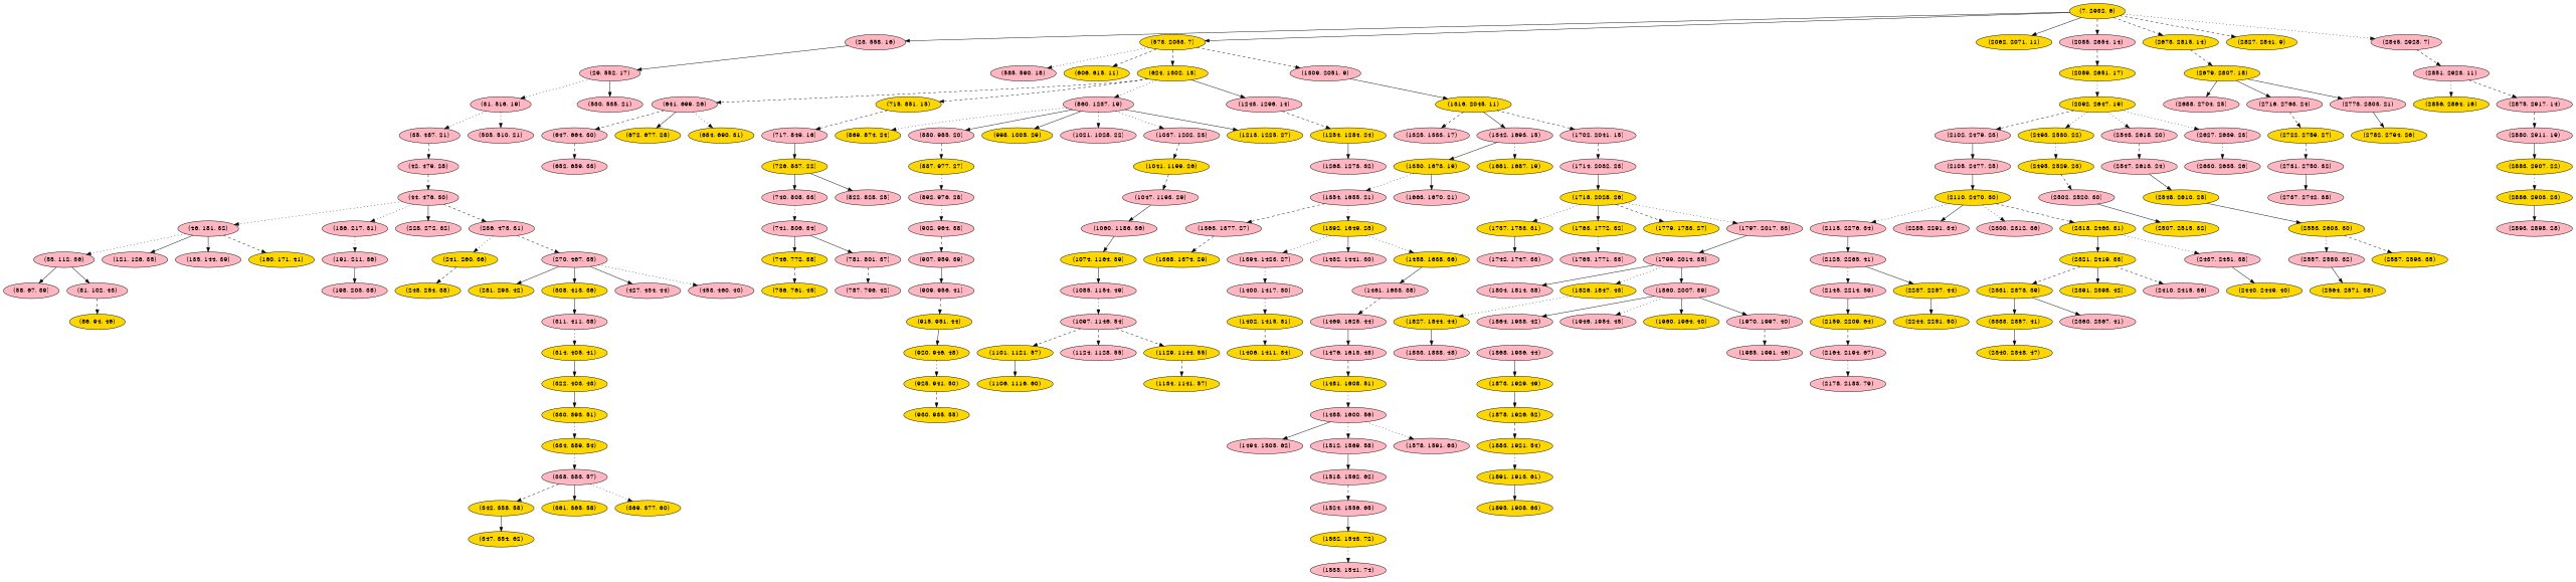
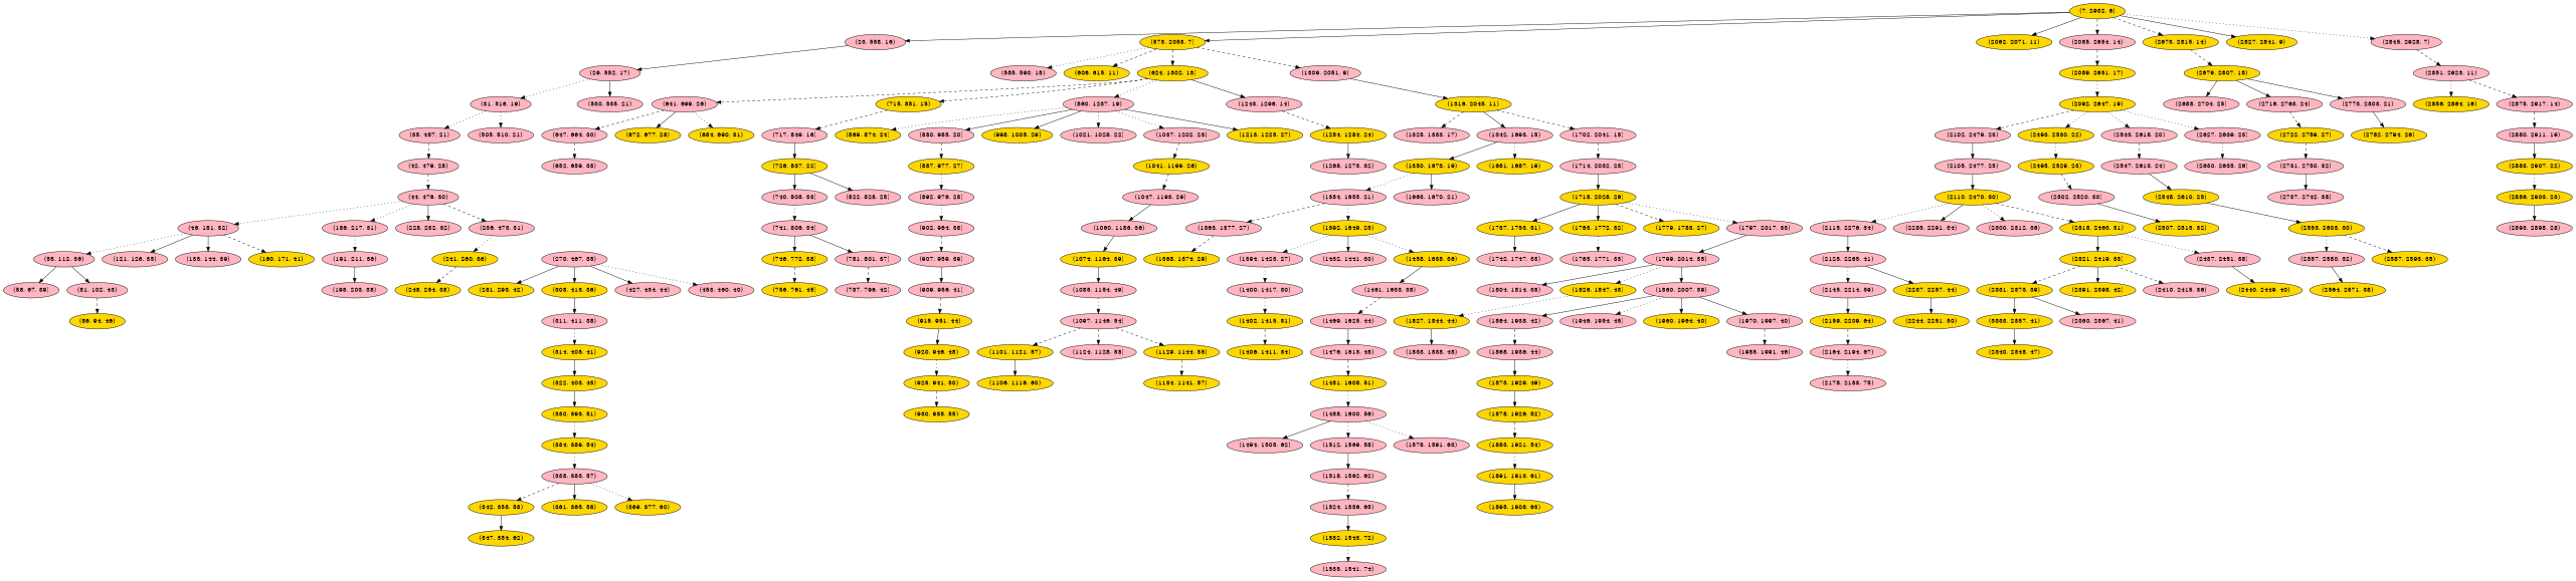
  digraph {
    node [fillcolor=lightpink style=filled]
    edge [style=solid]
    "(7, 2932, 6)" [fillcolor=gold]
    "(23, 558, 16)"
    "(573, 2053, 7)" [fillcolor=gold]
    "(2062, 2071, 11)" [fillcolor=gold]
    "(2085, 2654, 14)"
    "(2673, 2815, 14)" [fillcolor=gold]
    "(2827, 2841, 9)" [fillcolor=gold]
    "(2845, 2928, 7)"
    "(29, 552, 17)"
    "(585, 590, 18)"
    "(606, 615, 11)" [fillcolor=gold]
    "(624, 1302, 13)" [fillcolor=gold]
    "(1309, 2051, 9)"
    "(2089, 2651, 17)" [fillcolor=gold]
    "(2679, 2807, 18)" [fillcolor=gold]
    "(2851, 2923, 11)"
    "(31, 516, 19)"
    "(530, 535, 21)"
    "(35, 487, 21)"
    "(505, 510, 21)"
    "(42, 479, 28)"
    "(44, 476, 30)"
    "(46, 181, 32)"
    "(186, 217, 31)"
-   "(228, 232, 32)" [label="(228, 272, 32)"]
+   "(228, 232, 32)"
    "(236, 473, 31)"
    "(55, 112, 36)"
    "(121, 126, 35)"
    "(135, 144, 39)"
    "(160, 171, 41)" [fillcolor=gold]
    "(191, 211, 36)"
    "(241, 260, 36)" [fillcolor=gold]
    "(270, 467, 35)"
    "(58, 67, 39)"
    "(81, 102, 43)"
    "(86, 94, 46)" [fillcolor=gold]
    "(198, 203, 38)"
    "(248, 254, 38)" [fillcolor=gold]
    "(281, 293, 42)" [fillcolor=gold]
    "(308, 413, 36)" [fillcolor=gold]
    "(427, 434, 44)"
    "(453, 460, 40)"
    "(311, 411, 38)"
    "(314, 405, 41)" [fillcolor=gold]
    "(322, 403, 43)" [fillcolor=gold]
    "(330, 393, 51)" [fillcolor=gold]
    "(334, 389, 54)" [fillcolor=gold]
    "(338, 383, 57)"
    "(342, 358, 58)" [fillcolor=gold]
    "(361, 365, 58)" [fillcolor=gold]
    "(369, 377, 60)" [fillcolor=gold]
    "(347, 354, 62)" [fillcolor=gold]
    "(641, 699, 26)"
    "(715, 851, 15)" [fillcolor=gold]
    "(860, 1237, 19)"
    "(1243, 1296, 14)"
    "(1316, 2045, 11)" [fillcolor=gold]
    "(647, 664, 30)"
    "(672, 677, 28)" [fillcolor=gold]
    "(684, 690, 31)" [fillcolor=gold]
    "(717, 849, 16)"
    "(869, 874, 24)" [fillcolor=gold]
    "(880, 985, 20)"
    "(998, 1005, 29)" [fillcolor=gold]
    "(1021, 1028, 22)"
    "(1037, 1202, 23)"
    "(1213, 1225, 27)" [fillcolor=gold]
    "(1254, 1284, 24)" [fillcolor=gold]
    "(652, 659, 33)"
    "(726, 837, 22)" [fillcolor=gold]
    "(740, 808, 33)"
    "(822, 828, 25)"
    "(741, 806, 34)"
    "(746, 772, 38)" [fillcolor=gold]
    "(781, 801, 37)"
    "(756, 761, 45)" [fillcolor=gold]
    "(787, 796, 42)"
    "(887, 977, 27)" [fillcolor=gold]
    "(1041, 1199, 26)" [fillcolor=gold]
    "(892, 976, 28)"
    "(902, 964, 38)"
    "(907, 959, 39)"
    "(909, 956, 41)"
    "(915, 951, 44)" [fillcolor=gold]
    "(920, 946, 48)" [fillcolor=gold]
    "(925, 941, 50)" [fillcolor=gold]
    "(930, 935, 55)" [fillcolor=gold]
    "(1047, 1193, 29)"
    "(1060, 1186, 36)"
    "(1074, 1164, 39)" [fillcolor=gold]
    "(1085, 1154, 49)"
    "(1097, 1146, 54)"
    "(1101, 1121, 57)" [fillcolor=gold]
    "(1124, 1128, 55)"
    "(1129, 1144, 55)" [fillcolor=gold]
    "(1106, 1116, 60)" [fillcolor=gold]
    "(1134, 1141, 57)" [fillcolor=gold]
    "(1268, 1273, 32)"
    "(1325, 1333, 17)"
    "(1342, 1693, 15)"
    "(1702, 2041, 15)"
    "(1350, 1673, 19)" [fillcolor=gold]
    "(1681, 1687, 19)" [fillcolor=gold]
    "(1714, 2032, 23)"
    "(1354, 1655, 21)"
    "(1663, 1670, 21)"
    "(1363, 1377, 27)"
    "(1392, 1649, 25)" [fillcolor=gold]
    "(1368, 1374, 29)" [fillcolor=gold]
    "(1394, 1423, 27)"
    "(1432, 1441, 30)"
    "(1458, 1638, 36)" [fillcolor=gold]
    "(1400, 1417, 30)"
    "(1461, 1633, 38)"
    "(1402, 1415, 31)" [fillcolor=gold]
    "(1406, 1411, 34)" [fillcolor=gold]
    "(1469, 1625, 44)"
    "(1476, 1613, 48)"
    "(1481, 1608, 51)" [fillcolor=gold]
    "(1488, 1600, 56)"
    "(1494, 1505, 62)"
    "(1512, 1569, 58)"
    "(1578, 1591, 63)"
    "(1518, 1562, 62)"
    "(1524, 1556, 65)"
    "(1532, 1543, 72)" [fillcolor=gold]
    "(1535, 1541, 74)"
    "(1718, 2028, 26)" [fillcolor=gold]
    "(1737, 1753, 31)" [fillcolor=gold]
    "(1763, 1772, 32)" [fillcolor=gold]
    "(1779, 1783, 27)" [fillcolor=gold]
    "(1797, 2017, 33)"
    "(1742, 1747, 33)"
    "(1765, 1771, 33)"
    "(1799, 2014, 35)"
    "(1804, 1814, 38)"
    "(1826, 1847, 43)" [fillcolor=gold]
    "(1860, 2007, 39)"
    "(1827, 1844, 44)" [fillcolor=gold]
    "(1864, 1938, 42)"
    "(1946, 1954, 45)"
    "(1960, 1964, 40)" [fillcolor=gold]
    "(1970, 1997, 40)"
    "(1833, 1838, 48)"
    "(1868, 1936, 44)"
    "(1985, 1991, 46)"
    "(1873, 1929, 49)" [fillcolor=gold]
    "(1878, 1926, 52)" [fillcolor=gold]
    "(1883, 1921, 54)" [fillcolor=gold]
    "(1891, 1913, 61)" [fillcolor=gold]
    "(1895, 1908, 63)" [fillcolor=gold]
    "(2092, 2647, 19)" [fillcolor=gold]
    "(2102, 2479, 23)"
    "(2493, 2530, 22)" [fillcolor=gold]
    "(2543, 2618, 20)"
    "(2627, 2639, 23)"
    "(2105, 2477, 25)"
    "(2495, 2529, 23)" [fillcolor=gold]
    "(2547, 2613, 24)"
    "(2630, 2635, 26)"
    "(2110, 2470, 30)" [fillcolor=gold]
    "(2115, 2276, 34)"
    "(2285, 2291, 34)"
    "(2300, 2312, 36)"
    "(2318, 2463, 31)" [fillcolor=gold]
    "(2125, 2265, 41)"
    "(2321, 2419, 33)" [fillcolor=gold]
    "(2437, 2451, 38)"
    "(2145, 2214, 59)"
    "(2237, 2257, 44)" [fillcolor=gold]
    "(2159, 2209, 64)" [fillcolor=gold]
    "(2244, 2251, 50)" [fillcolor=gold]
    "(2164, 2194, 67)"
-   "(2178, 2183, 75)" [label="(2178, 2183, 79)"]
+   "(2178, 2183, 75)"
    "(2331, 2373, 39)" [fillcolor=gold]
    "(2391, 2398, 42)" [fillcolor=gold]
    "(2410, 2415, 36)"
    "(2440, 2449, 40)" [fillcolor=gold]
    n179 [fillcolor=gold label="(3333, 2357, 41)"]
    "(2360, 2367, 41)"
    "(2340, 2348, 47)" [fillcolor=gold]
    "(2502, 2520, 30)"
    "(2507, 2515, 32)" [fillcolor=gold]
    "(2548, 2610, 25)" [fillcolor=gold]
    "(2553, 2603, 30)" [fillcolor=gold]
    "(2557, 2580, 32)"
    "(2587, 2593, 35)" [fillcolor=gold]
    "(2564, 2571, 38)" [fillcolor=gold]
    "(2688, 2704, 25)"
    "(2716, 2763, 24)"
    "(2773, 2803, 21)"
    "(2722, 2759, 27)" [fillcolor=gold]
    "(2782, 2794, 26)" [fillcolor=gold]
    "(2731, 2750, 32)"
    "(2737, 2742, 38)"
    "(2856, 2864, 16)" [fillcolor=gold]
    "(2875, 2917, 14)"
    "(2880, 2911, 19)"
    "(2883, 2907, 22)" [fillcolor=gold]
    "(2886, 2903, 23)" [fillcolor=gold]
    "(2893, 2898, 28)"
    "(7, 2932, 6)" -> "(23, 558, 16)"
    "(7, 2932, 6)" -> "(573, 2053, 7)"
    "(7, 2932, 6)" -> "(2062, 2071, 11)"
    "(7, 2932, 6)" -> "(2085, 2654, 14)" [style=dashed]
    "(7, 2932, 6)" -> "(2673, 2815, 14)" [style=dashed]
-   "(7, 2932, 6)" -> "(2827, 2841, 9)" [style=dashed]
+   "(7, 2932, 6)" -> "(2827, 2841, 9)"
    "(7, 2932, 6)" -> "(2845, 2928, 7)" [style=dotted]
    "(23, 558, 16)" -> "(29, 552, 17)"
    "(573, 2053, 7)" -> "(585, 590, 18)" [style=dotted]
    "(573, 2053, 7)" -> "(606, 615, 11)" [style=dashed]
    "(573, 2053, 7)" -> "(624, 1302, 13)" [style=dashed]
    "(573, 2053, 7)" -> "(1309, 2051, 9)" [style=dashed]
    "(2085, 2654, 14)" -> "(2089, 2651, 17)" [style=dashed]
    "(2673, 2815, 14)" -> "(2679, 2807, 18)" [style=dashed]
    "(2845, 2928, 7)" -> "(2851, 2923, 11)" [style=dashed]
    "(29, 552, 17)" -> "(31, 516, 19)" [style=dotted]
    "(29, 552, 17)" -> "(530, 535, 21)"
    "(624, 1302, 13)" -> "(641, 699, 26)" [style=dashed]
    "(624, 1302, 13)" -> "(715, 851, 15)" [style=dashed]
    "(624, 1302, 13)" -> "(860, 1237, 19)" [style=dotted]
    "(624, 1302, 13)" -> "(1243, 1296, 14)"
    "(1309, 2051, 9)" -> "(1316, 2045, 11)"
    "(2089, 2651, 17)" -> "(2092, 2647, 19)" [style=dotted]
    "(2679, 2807, 18)" -> "(2688, 2704, 25)"
    "(2679, 2807, 18)" -> "(2716, 2763, 24)"
    "(2679, 2807, 18)" -> "(2773, 2803, 21)"
    "(2851, 2923, 11)" -> "(2856, 2864, 16)" [style=dotted]
    "(2851, 2923, 11)" -> "(2875, 2917, 14)" [style=dashed]
    "(31, 516, 19)" -> "(35, 487, 21)" [style=dotted]
    "(31, 516, 19)" -> "(505, 510, 21)" [style=dotted]
    "(35, 487, 21)" -> "(42, 479, 28)" [style=dashed]
    "(42, 479, 28)" -> "(44, 476, 30)" [style=dashed]
    "(44, 476, 30)" -> "(46, 181, 32)" [style=dotted]
    "(44, 476, 30)" -> "(186, 217, 31)" [style=dotted]
    "(44, 476, 30)" -> "(228, 232, 32)"
    "(44, 476, 30)" -> "(236, 473, 31)" [style=dashed]
    "(46, 181, 32)" -> "(55, 112, 36)" [style=dotted]
    "(46, 181, 32)" -> "(121, 126, 35)"
    "(46, 181, 32)" -> "(135, 144, 39)"
    "(46, 181, 32)" -> "(160, 171, 41)" [style=dashed]
    "(186, 217, 31)" -> "(191, 211, 36)" [style=dotted]
    "(236, 473, 31)" -> "(241, 260, 36)" [style=dotted]
-   "(236, 473, 31)" -> "(270, 467, 35)" [style=dashed]
    "(55, 112, 36)" -> "(58, 67, 39)"
    "(55, 112, 36)" -> "(81, 102, 43)"
    "(191, 211, 36)" -> "(198, 203, 38)"
    "(241, 260, 36)" -> "(248, 254, 38)" [style=dashed]
    "(270, 467, 35)" -> "(281, 293, 42)"
    "(270, 467, 35)" -> "(308, 413, 36)"
    "(270, 467, 35)" -> "(427, 434, 44)"
    "(270, 467, 35)" -> "(453, 460, 40)" [style=dotted]
    "(81, 102, 43)" -> "(86, 94, 46)" [style=dashed]
    "(308, 413, 36)" -> "(311, 411, 38)"
    "(311, 411, 38)" -> "(314, 405, 41)" [style=dotted]
    "(314, 405, 41)" -> "(322, 403, 43)"
    "(322, 403, 43)" -> "(330, 393, 51)"
    "(330, 393, 51)" -> "(334, 389, 54)" [style=dotted]
    "(334, 389, 54)" -> "(338, 383, 57)" [style=dotted]
    "(338, 383, 57)" -> "(342, 358, 58)" [style=dashed]
    "(338, 383, 57)" -> "(361, 365, 58)"
    "(338, 383, 57)" -> "(369, 377, 60)" [style=dotted]
    "(342, 358, 58)" -> "(347, 354, 62)"
    "(641, 699, 26)" -> "(647, 664, 30)" [style=dashed]
    "(641, 699, 26)" -> "(672, 677, 28)"
    "(641, 699, 26)" -> "(684, 690, 31)" [style=dotted]
    "(715, 851, 15)" -> "(717, 849, 16)" [style=dashed]
    "(860, 1237, 19)" -> "(869, 874, 24)" [style=dotted]
    "(860, 1237, 19)" -> "(880, 985, 20)"
    "(860, 1237, 19)" -> "(998, 1005, 29)"
    "(860, 1237, 19)" -> "(1021, 1028, 22)" [style=dotted]
    "(860, 1237, 19)" -> "(1037, 1202, 23)" [style=dotted]
    "(860, 1237, 19)" -> "(1213, 1225, 27)"
    "(1243, 1296, 14)" -> "(1254, 1284, 24)" [style=dashed]
    "(1316, 2045, 11)" -> "(1325, 1333, 17)" [style=dashed]
    "(1316, 2045, 11)" -> "(1342, 1693, 15)"
    "(1316, 2045, 11)" -> "(1702, 2041, 15)" [style=dashed]
    "(647, 664, 30)" -> "(652, 659, 33)" [style=dashed]
    "(717, 849, 16)" -> "(726, 837, 22)"
    "(880, 985, 20)" -> "(887, 977, 27)" [style=dashed]
    "(1037, 1202, 23)" -> "(1041, 1199, 26)" [style=dashed]
    "(1254, 1284, 24)" -> "(1268, 1273, 32)"
    "(726, 837, 22)" -> "(740, 808, 33)"
    "(726, 837, 22)" -> "(822, 828, 25)"
    "(740, 808, 33)" -> "(741, 806, 34)" [style=dotted]
    "(741, 806, 34)" -> "(746, 772, 38)"
    "(741, 806, 34)" -> "(781, 801, 37)"
    "(746, 772, 38)" -> "(756, 761, 45)" [style=dashed]
    "(781, 801, 37)" -> "(787, 796, 42)" [style=dashed]
    "(887, 977, 27)" -> "(892, 976, 28)" [style=dotted]
    "(1041, 1199, 26)" -> "(1047, 1193, 29)" [style=dashed]
    "(892, 976, 28)" -> "(902, 964, 38)" [style=dotted]
    "(902, 964, 38)" -> "(907, 959, 39)" [style=dashed]
    "(907, 959, 39)" -> "(909, 956, 41)"
    "(909, 956, 41)" -> "(915, 951, 44)" [style=dashed]
    "(915, 951, 44)" -> "(920, 946, 48)"
    "(920, 946, 48)" -> "(925, 941, 50)" [style=dotted]
    "(925, 941, 50)" -> "(930, 935, 55)" [style=dashed]
    "(1047, 1193, 29)" -> "(1060, 1186, 36)"
    "(1060, 1186, 36)" -> "(1074, 1164, 39)"
    "(1074, 1164, 39)" -> "(1085, 1154, 49)"
    "(1085, 1154, 49)" -> "(1097, 1146, 54)" [style=dotted]
    "(1097, 1146, 54)" -> "(1101, 1121, 57)" [style=dashed]
    "(1097, 1146, 54)" -> "(1124, 1128, 55)" [style=dashed]
    "(1097, 1146, 54)" -> "(1129, 1144, 55)" [style=dashed]
    "(1101, 1121, 57)" -> "(1106, 1116, 60)"
    "(1129, 1144, 55)" -> "(1134, 1141, 57)" [style=dashed]
    "(1342, 1693, 15)" -> "(1350, 1673, 19)"
    "(1342, 1693, 15)" -> "(1681, 1687, 19)" [style=dotted]
    "(1702, 2041, 15)" -> "(1714, 2032, 23)" [style=dashed]
    "(1350, 1673, 19)" -> "(1354, 1655, 21)" [style=dotted]
    "(1350, 1673, 19)" -> "(1663, 1670, 21)"
    "(1714, 2032, 23)" -> "(1718, 2028, 26)"
    "(1354, 1655, 21)" -> "(1363, 1377, 27)" [style=dashed]
    "(1354, 1655, 21)" -> "(1392, 1649, 25)" [style=dotted]
    "(1363, 1377, 27)" -> "(1368, 1374, 29)" [style=dashed]
    "(1392, 1649, 25)" -> "(1394, 1423, 27)" [style=dotted]
    "(1392, 1649, 25)" -> "(1432, 1441, 30)"
    "(1392, 1649, 25)" -> "(1458, 1638, 36)" [style=dotted]
    "(1394, 1423, 27)" -> "(1400, 1417, 30)" [style=dotted]
    "(1458, 1638, 36)" -> "(1461, 1633, 38)"
    "(1400, 1417, 30)" -> "(1402, 1415, 31)" [style=dotted]
    "(1461, 1633, 38)" -> "(1469, 1625, 44)" [style=dashed]
    "(1402, 1415, 31)" -> "(1406, 1411, 34)" [style=dashed]
    "(1469, 1625, 44)" -> "(1476, 1613, 48)"
    "(1476, 1613, 48)" -> "(1481, 1608, 51)" [style=dashed]
    "(1481, 1608, 51)" -> "(1488, 1600, 56)" [style=dotted]
    "(1488, 1600, 56)" -> "(1494, 1505, 62)"
    "(1488, 1600, 56)" -> "(1512, 1569, 58)" [style=dotted]
    "(1488, 1600, 56)" -> "(1578, 1591, 63)" [style=dotted]
    "(1512, 1569, 58)" -> "(1518, 1562, 62)"
    "(1518, 1562, 62)" -> "(1524, 1556, 65)" [style=dashed]
    "(1524, 1556, 65)" -> "(1532, 1543, 72)"
    "(1532, 1543, 72)" -> "(1535, 1541, 74)" [style=dotted]
-   "(1718, 2028, 26)" -> "(1737, 1753, 31)" [style=dotted]
+   "(1718, 2028, 26)" -> "(1737, 1753, 31)"
    "(1718, 2028, 26)" -> "(1763, 1772, 32)"
    "(1718, 2028, 26)" -> "(1779, 1783, 27)" [style=dashed]
    "(1718, 2028, 26)" -> "(1797, 2017, 33)" [style=dotted]
    "(1737, 1753, 31)" -> "(1742, 1747, 33)"
    "(1763, 1772, 32)" -> "(1765, 1771, 33)" [style=dotted]
    "(1797, 2017, 33)" -> "(1799, 2014, 35)"
    "(1799, 2014, 35)" -> "(1804, 1814, 38)"
    "(1799, 2014, 35)" -> "(1826, 1847, 43)" [style=dotted]
    "(1799, 2014, 35)" -> "(1860, 2007, 39)"
    "(1826, 1847, 43)" -> "(1827, 1844, 44)" [style=dotted]
    "(1860, 2007, 39)" -> "(1864, 1938, 42)"
    "(1860, 2007, 39)" -> "(1946, 1954, 45)" [style=dotted]
    "(1860, 2007, 39)" -> "(1960, 1964, 40)"
    "(1860, 2007, 39)" -> "(1970, 1997, 40)"
    "(1827, 1844, 44)" -> "(1833, 1838, 48)"
+   "(1864, 1938, 42)" -> "(1868, 1936, 44)" [style=dashed]
    "(1970, 1997, 40)" -> "(1985, 1991, 46)" [style=dashed]
    "(1868, 1936, 44)" -> "(1873, 1929, 49)"
    "(1873, 1929, 49)" -> "(1878, 1926, 52)"
    "(1878, 1926, 52)" -> "(1883, 1921, 54)" [style=dashed]
    "(1883, 1921, 54)" -> "(1891, 1913, 61)" [style=dotted]
    "(1891, 1913, 61)" -> "(1895, 1908, 63)"
    "(2092, 2647, 19)" -> "(2102, 2479, 23)" [style=dashed]
    "(2092, 2647, 19)" -> "(2493, 2530, 22)" [style=dotted]
    "(2092, 2647, 19)" -> "(2543, 2618, 20)" [style=dotted]
    "(2092, 2647, 19)" -> "(2627, 2639, 23)" [style=dotted]
    "(2102, 2479, 23)" -> "(2105, 2477, 25)"
    "(2493, 2530, 22)" -> "(2495, 2529, 23)" [style=dotted]
    "(2543, 2618, 20)" -> "(2547, 2613, 24)" [style=dashed]
    "(2627, 2639, 23)" -> "(2630, 2635, 26)" [style=dotted]
    "(2105, 2477, 25)" -> "(2110, 2470, 30)"
    "(2495, 2529, 23)" -> "(2502, 2520, 30)" [style=dashed]
    "(2547, 2613, 24)" -> "(2548, 2610, 25)"
    "(2110, 2470, 30)" -> "(2115, 2276, 34)" [style=dotted]
    "(2110, 2470, 30)" -> "(2285, 2291, 34)"
    "(2110, 2470, 30)" -> "(2300, 2312, 36)" [style=dotted]
    "(2110, 2470, 30)" -> "(2318, 2463, 31)" [style=dashed]
    "(2115, 2276, 34)" -> "(2125, 2265, 41)"
    "(2318, 2463, 31)" -> "(2321, 2419, 33)"
    "(2318, 2463, 31)" -> "(2437, 2451, 38)" [style=dotted]
    "(2125, 2265, 41)" -> "(2145, 2214, 59)" [style=dotted]
    "(2125, 2265, 41)" -> "(2237, 2257, 44)"
    "(2321, 2419, 33)" -> "(2331, 2373, 39)" [style=dashed]
    "(2321, 2419, 33)" -> "(2391, 2398, 42)"
    "(2321, 2419, 33)" -> "(2410, 2415, 36)" [style=dashed]
    "(2437, 2451, 38)" -> "(2440, 2449, 40)"
    "(2145, 2214, 59)" -> "(2159, 2209, 64)"
    "(2237, 2257, 44)" -> "(2244, 2251, 50)"
    "(2159, 2209, 64)" -> "(2164, 2194, 67)" [style=dashed]
    "(2164, 2194, 67)" -> "(2178, 2183, 75)" [style=dotted]
    "(2331, 2373, 39)" -> n179
    "(2331, 2373, 39)" -> "(2360, 2367, 41)"
    n179 -> "(2340, 2348, 47)"
    "(2502, 2520, 30)" -> "(2507, 2515, 32)"
    "(2548, 2610, 25)" -> "(2553, 2603, 30)"
    "(2553, 2603, 30)" -> "(2557, 2580, 32)" [style=dotted]
    "(2553, 2603, 30)" -> "(2587, 2593, 35)" [style=dashed]
    "(2557, 2580, 32)" -> "(2564, 2571, 38)"
    "(2716, 2763, 24)" -> "(2722, 2759, 27)" [style=dashed]
    "(2773, 2803, 21)" -> "(2782, 2794, 26)"
    "(2722, 2759, 27)" -> "(2731, 2750, 32)" [style=dashed]
    "(2731, 2750, 32)" -> "(2737, 2742, 38)"
    "(2875, 2917, 14)" -> "(2880, 2911, 19)" [style=dashed]
    "(2880, 2911, 19)" -> "(2883, 2907, 22)"
    "(2883, 2907, 22)" -> "(2886, 2903, 23)" [style=dotted]
    "(2886, 2903, 23)" -> "(2893, 2898, 28)"
  }
